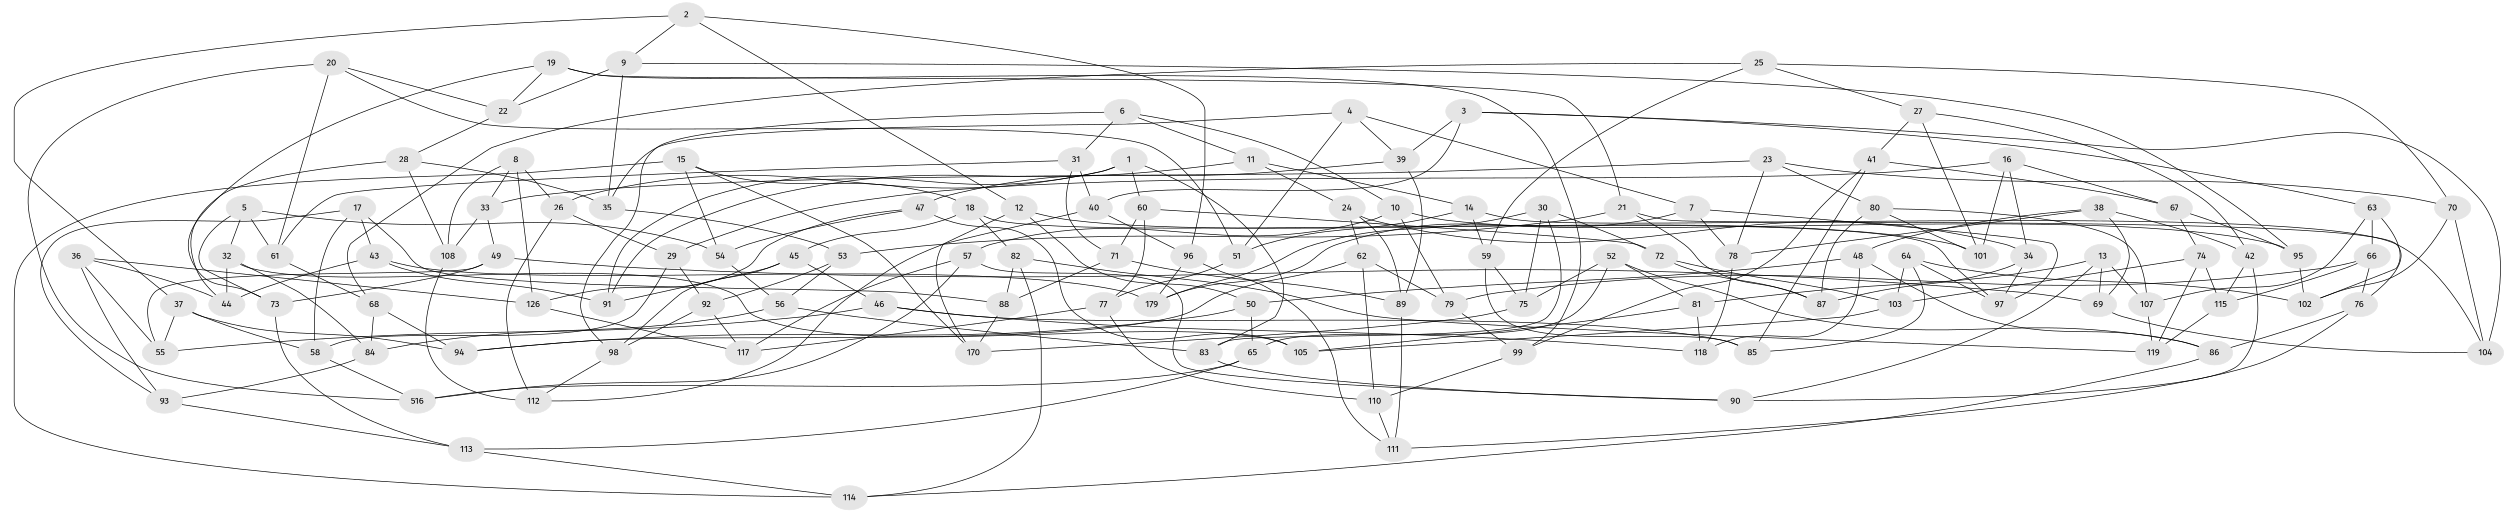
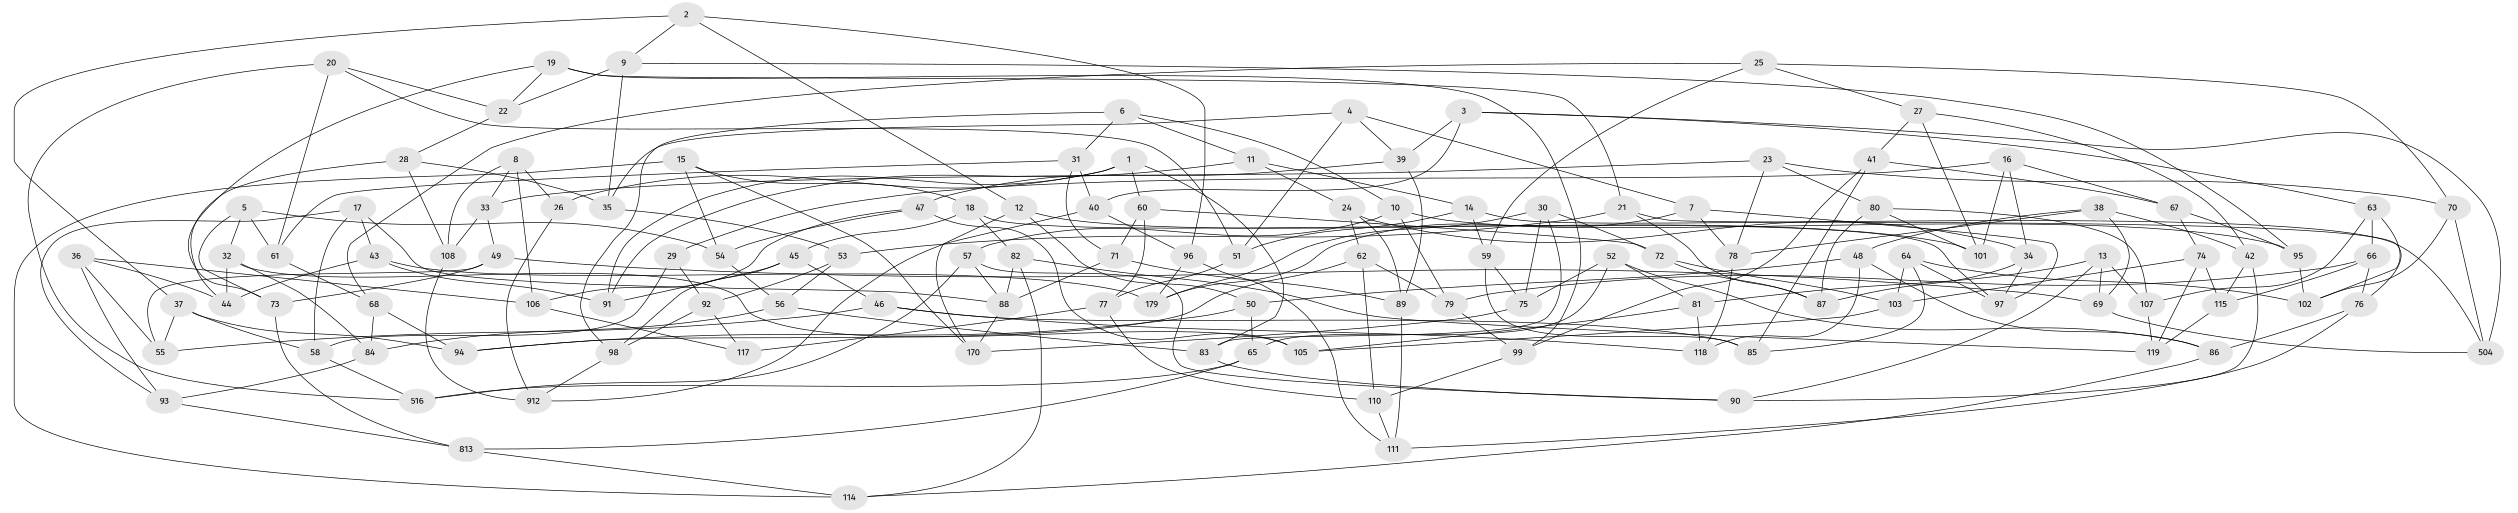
  graph {
    fontname="Fira Sans"
    node [color=gray90 fontname="Fira Sans" style=filled]
    edge [fontname="Fira Sans"]
    1
    26
    60
    83
    91
    29
-   112
+   112 [label=912]
    72
    71
    77
    90
    2
    9
    12
    37
    96
    35
    22
    95
    50
    n21 [label=170]
    101
    58
    55
    94
    n26 [label=179]
    111
    3
    39
    40
    63
-   104
+   104 [label=504]
    89
    47
    107
    66
    102
    4
    7
    51
    78
    97
    53
    5
    32
    54
    61
    73
    44
    84
    105
    56
    68
-   113
+   113 [label=813]
    6
    10
    11
    31
    98
    57
    79
    14
    24
    118
    8
    33
-   106 [label=126]
+   106
    108
    49
    117
    28
    n72 [label=516]
    99
    59
    34
    62
    65
    13
    69
    81
    119
    75
    85
    15
    18
    114
    45
    82
    16
    67
    92
    87
    74
    17
    43
    88
    93
    46
    19
    21
    76
    110
    20
    86
    23
    70
    80
    25
    27
    41
    42
    115
    30
    103
    36
    38
    48
    52
    64
    1 -- 26
    1 -- 60
    1 -- 83
    1 -- 91
-   26 -- 29
    26 -- 112
    60 -- 72
    60 -- 71
    60 -- 77
    83 -- 90
    29 -- 58
    29 -- 92
    72 -- 87
    72 -- 103
    71 -- 89
    71 -- 88
    77 -- 117
    77 -- 110
    2 -- 9
    2 -- 12
    2 -- 37
    2 -- 96
    9 -- 35
    9 -- 22
    9 -- 95
    12 -- 50
    12 -- n21
    12 -- 101
    37 -- 58
    37 -- 55
    37 -- 94
    96 -- n26
    96 -- 111
    35 -- 53
    22 -- 28
    95 -- 102
    50 -- 94
    50 -- 65
    58 -- n72
    3 -- 39
    3 -- 40
    3 -- 63
    3 -- 104
    39 -- 89
    39 -- 47
    40 -- 112
    40 -- 96
    63 -- 107
    63 -- 66
    63 -- 102
    89 -- 111
    47 -- 54
    47 -- 105
    47 -- 106
    107 -- 119
    66 -- 79
    66 -- 76
    66 -- 115
    4 -- 35
    4 -- 39
    4 -- 7
    4 -- 51
    7 -- n26
    7 -- 78
    7 -- 97
    51 -- 77
    78 -- 118
    53 -- 56
    53 -- 92
    5 -- 32
    5 -- 54
    5 -- 61
    5 -- 73
    32 -- 44
    32 -- 84
    32 -- 105
    54 -- 56
    61 -- 68
    73 -- 113
    84 -- 93
    56 -- 83
    56 -- 84
    68 -- 94
    68 -- 84
    113 -- 114
    6 -- 10
    6 -- 11
    6 -- 31
    6 -- 98
    10 -- 95
    10 -- 57
    10 -- 79
    11 -- 91
    11 -- 14
    11 -- 24
    31 -- 71
    31 -- 40
    31 -- 61
    98 -- 112
    57 -- 90
-   57 -- 117
+   57 -- 88
    57 -- n72
    79 -- 99
    14 -- 104
    14 -- 51
    14 -- 59
    24 -- 89
    24 -- 34
    24 -- 62
    8 -- 26
    8 -- 33
    8 -- 106
    8 -- 108
    33 -- 108
    33 -- 49
    106 -- 117
    108 -- 112
    49 -- 55
    49 -- 73
    49 -- 69
    28 -- 35
    28 -- 44
    28 -- 108
    99 -- 110
    59 -- 75
    59 -- 85
    34 -- 97
    34 -- 87
    62 -- 94
    62 -- 79
    62 -- 110
    65 -- 113
    65 -- n72
    13 -- 90
    13 -- 107
    13 -- 69
    13 -- 81
    69 -- 104
    81 -- 105
    81 -- 118
    75 -- n21
    15 -- n21
    15 -- 54
    15 -- 18
    15 -- 114
    18 -- 97
    18 -- 45
    18 -- 82
    45 -- 91
    45 -- 98
    45 -- 46
    82 -- 119
    82 -- 114
    82 -- 88
    16 -- 29
    16 -- 101
    16 -- 34
    16 -- 67
    67 -- 95
    67 -- 74
    92 -- 98
    92 -- 117
    74 -- 119
    74 -- 115
    74 -- 103
    17 -- 58
    17 -- 43
    17 -- 88
    17 -- 93
    43 -- 91
    43 -- n26
    43 -- 44
    88 -- n21
    93 -- 113
    46 -- 55
    46 -- 118
    46 -- 85
    19 -- 22
    19 -- 73
    19 -- 99
    19 -- 21
    21 -- 53
    21 -- 87
    21 -- 76
    76 -- 111
    76 -- 86
    110 -- 111
    20 -- 22
    20 -- 51
    20 -- 61
    20 -- n72
    86 -- 114
    23 -- 78
    23 -- 33
    23 -- 70
    23 -- 80
    70 -- 104
    70 -- 102
    80 -- 101
    80 -- 107
    80 -- 87
    25 -- 68
    25 -- 59
    25 -- 70
    25 -- 27
    27 -- 101
    27 -- 41
    27 -- 42
    41 -- 99
    41 -- 85
    41 -- 67
    42 -- 90
    42 -- 115
    115 -- 119
    30 -- 83
    30 -- 72
    30 -- n26
    30 -- 75
    103 -- 105
    36 -- 55
    36 -- 44
    36 -- 106
    36 -- 93
    38 -- 78
    38 -- 69
    38 -- 42
    38 -- 48
    48 -- 50
    48 -- 118
    48 -- 86
    52 -- 65
    52 -- 81
    52 -- 75
    52 -- 86
    64 -- 102
    64 -- 97
    64 -- 85
    64 -- 103
  }
